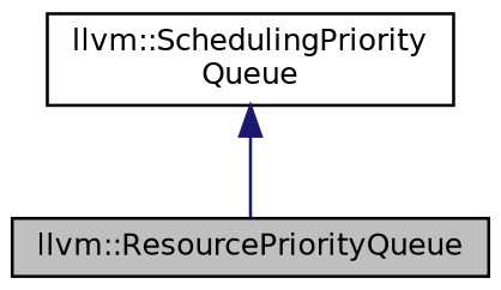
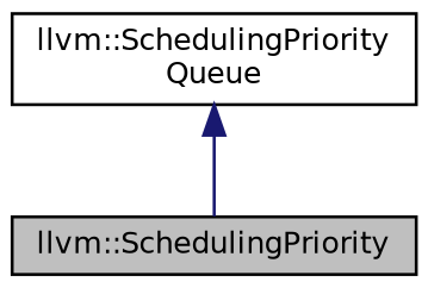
  digraph {
    node [color=black fontname=Helvetica fontsize=10 shape=record]
-   n1 [fillcolor=grey75 fontcolor=black height=0.2 label="llvm::ResourcePriorityQueue" style=filled width=0.4]
+   n1 [fillcolor=grey75 fontcolor=black height=0.2 label="llvm::SchedulingPriority" style=filled width=0.4]
    n2 [height=0.2 label="llvm::SchedulingPriority\lQueue" width=0.4]
    n2 -> n1 [color=midnightblue dir=back fontname=Helvetica fontsize=10 labelfontname=Helvetica labelfontsize=10 style=solid]
  }
